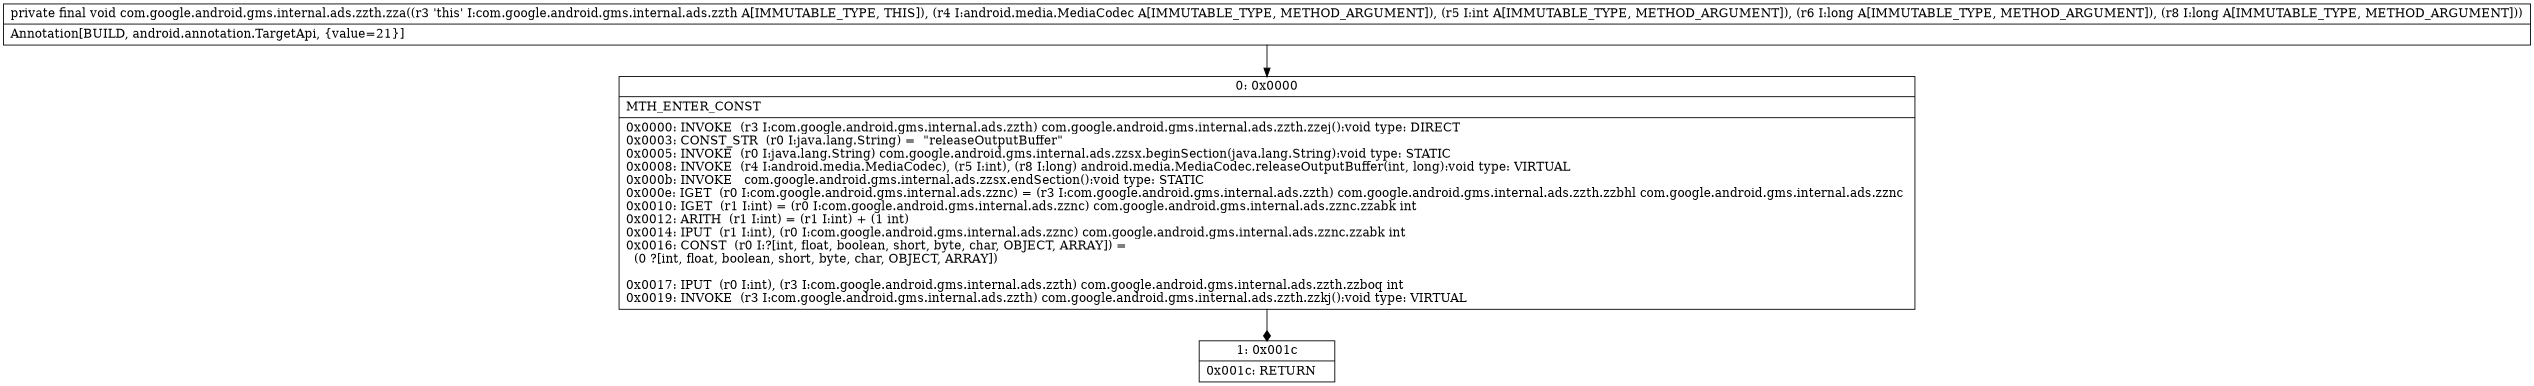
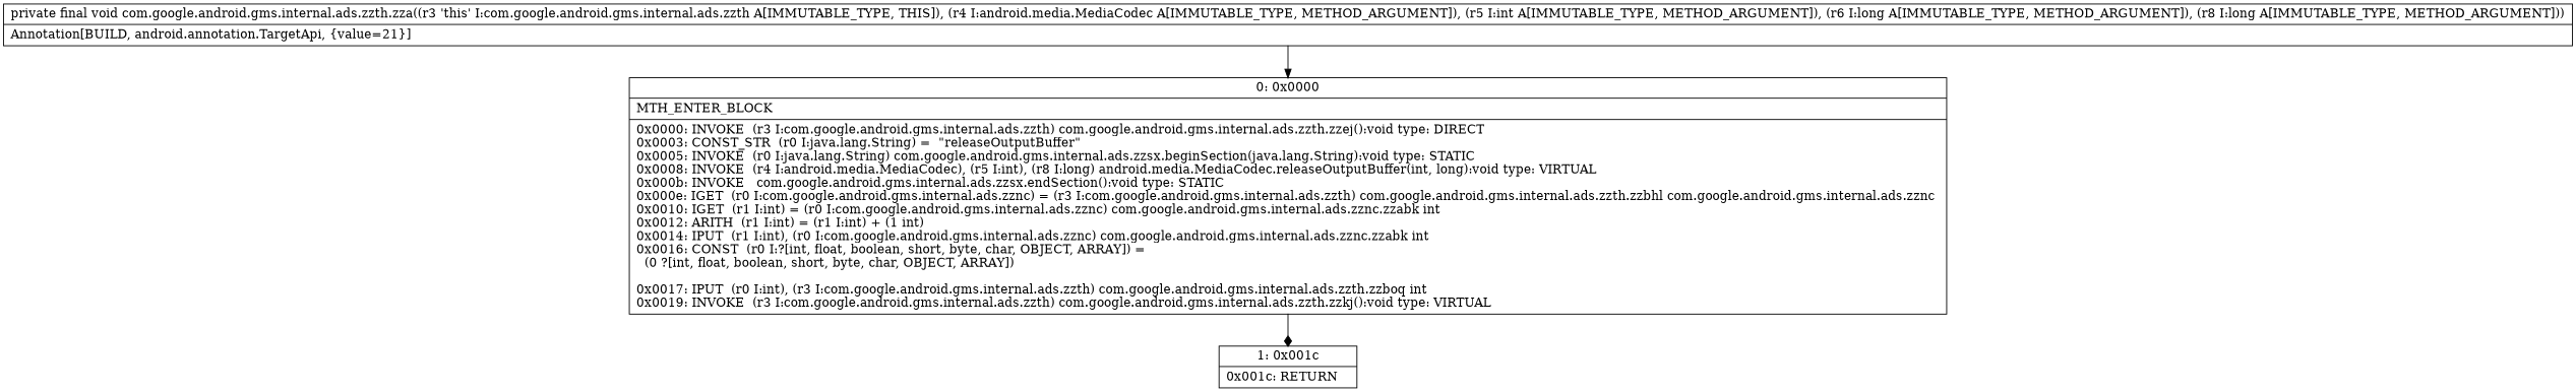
  digraph {
    node [shape=record]
    edge [style=solid]
-   n1 [label="{0\:\ 0x0000|MTH_ENTER_CONST\l|0x0000: INVOKE  (r3 I:com.google.android.gms.internal.ads.zzth) com.google.android.gms.internal.ads.zzth.zzej():void type: DIRECT \l0x0003: CONST_STR  (r0 I:java.lang.String) =  \"releaseOutputBuffer\" \l0x0005: INVOKE  (r0 I:java.lang.String) com.google.android.gms.internal.ads.zzsx.beginSection(java.lang.String):void type: STATIC \l0x0008: INVOKE  (r4 I:android.media.MediaCodec), (r5 I:int), (r8 I:long) android.media.MediaCodec.releaseOutputBuffer(int, long):void type: VIRTUAL \l0x000b: INVOKE   com.google.android.gms.internal.ads.zzsx.endSection():void type: STATIC \l0x000e: IGET  (r0 I:com.google.android.gms.internal.ads.zznc) = (r3 I:com.google.android.gms.internal.ads.zzth) com.google.android.gms.internal.ads.zzth.zzbhl com.google.android.gms.internal.ads.zznc \l0x0010: IGET  (r1 I:int) = (r0 I:com.google.android.gms.internal.ads.zznc) com.google.android.gms.internal.ads.zznc.zzabk int \l0x0012: ARITH  (r1 I:int) = (r1 I:int) + (1 int) \l0x0014: IPUT  (r1 I:int), (r0 I:com.google.android.gms.internal.ads.zznc) com.google.android.gms.internal.ads.zznc.zzabk int \l0x0016: CONST  (r0 I:?[int, float, boolean, short, byte, char, OBJECT, ARRAY]) = \l  (0 ?[int, float, boolean, short, byte, char, OBJECT, ARRAY])\l \l0x0017: IPUT  (r0 I:int), (r3 I:com.google.android.gms.internal.ads.zzth) com.google.android.gms.internal.ads.zzth.zzboq int \l0x0019: INVOKE  (r3 I:com.google.android.gms.internal.ads.zzth) com.google.android.gms.internal.ads.zzth.zzkj():void type: VIRTUAL \l}"]
+   n1 [label="{0\:\ 0x0000|MTH_ENTER_BLOCK\l|0x0000: INVOKE  (r3 I:com.google.android.gms.internal.ads.zzth) com.google.android.gms.internal.ads.zzth.zzej():void type: DIRECT \l0x0003: CONST_STR  (r0 I:java.lang.String) =  \"releaseOutputBuffer\" \l0x0005: INVOKE  (r0 I:java.lang.String) com.google.android.gms.internal.ads.zzsx.beginSection(java.lang.String):void type: STATIC \l0x0008: INVOKE  (r4 I:android.media.MediaCodec), (r5 I:int), (r8 I:long) android.media.MediaCodec.releaseOutputBuffer(int, long):void type: VIRTUAL \l0x000b: INVOKE   com.google.android.gms.internal.ads.zzsx.endSection():void type: STATIC \l0x000e: IGET  (r0 I:com.google.android.gms.internal.ads.zznc) = (r3 I:com.google.android.gms.internal.ads.zzth) com.google.android.gms.internal.ads.zzth.zzbhl com.google.android.gms.internal.ads.zznc \l0x0010: IGET  (r1 I:int) = (r0 I:com.google.android.gms.internal.ads.zznc) com.google.android.gms.internal.ads.zznc.zzabk int \l0x0012: ARITH  (r1 I:int) = (r1 I:int) + (1 int) \l0x0014: IPUT  (r1 I:int), (r0 I:com.google.android.gms.internal.ads.zznc) com.google.android.gms.internal.ads.zznc.zzabk int \l0x0016: CONST  (r0 I:?[int, float, boolean, short, byte, char, OBJECT, ARRAY]) = \l  (0 ?[int, float, boolean, short, byte, char, OBJECT, ARRAY])\l \l0x0017: IPUT  (r0 I:int), (r3 I:com.google.android.gms.internal.ads.zzth) com.google.android.gms.internal.ads.zzth.zzboq int \l0x0019: INVOKE  (r3 I:com.google.android.gms.internal.ads.zzth) com.google.android.gms.internal.ads.zzth.zzkj():void type: VIRTUAL \l}"]
    n2 [label="{1\:\ 0x001c|0x001c: RETURN   \l}"]
    n3 [label="{private final void com.google.android.gms.internal.ads.zzth.zza((r3 'this' I:com.google.android.gms.internal.ads.zzth A[IMMUTABLE_TYPE, THIS]), (r4 I:android.media.MediaCodec A[IMMUTABLE_TYPE, METHOD_ARGUMENT]), (r5 I:int A[IMMUTABLE_TYPE, METHOD_ARGUMENT]), (r6 I:long A[IMMUTABLE_TYPE, METHOD_ARGUMENT]), (r8 I:long A[IMMUTABLE_TYPE, METHOD_ARGUMENT]))  | Annotation[BUILD, android.annotation.TargetApi, \{value=21\}]\l}"]
    n1 -> n2 [arrowhead=diamond]
    n3 -> n1 [arrowhead=normal]
  }
